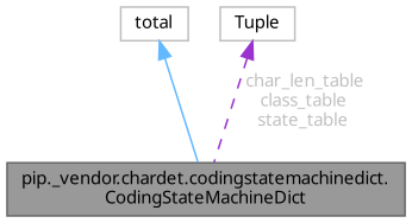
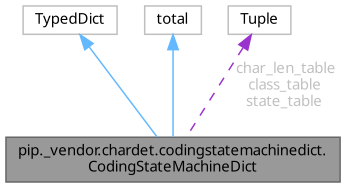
  digraph {
    fontname="Noto Sans"
    node [color=grey75 fillcolor=white fontname="Noto Sans" fontsize=10 shape=box style=filled]
    edge [color=steelblue1 dir=back fontname="Noto Sans" fontsize=10 labelfontname=Helvetica labelfontsize=10 style=solid]
    n1 [color=gray40 fillcolor=grey60 fontcolor=black height=0.2 label="pip._vendor.chardet.codingstatemachinedict.\lCodingStateMachineDict" width=0.4]
+   n2 [height=0.2 label=TypedDict width=0.4]
    n3 [height=0.2 label=total width=0.4]
    n4 [height=0.2 label=Tuple width=0.4]
+   n2 -> n1
    n3 -> n1
    n4 -> n1 [color=darkorchid3 fontcolor=grey label=" char_len_table\nclass_table\nstate_table" style=dashed]
  }
